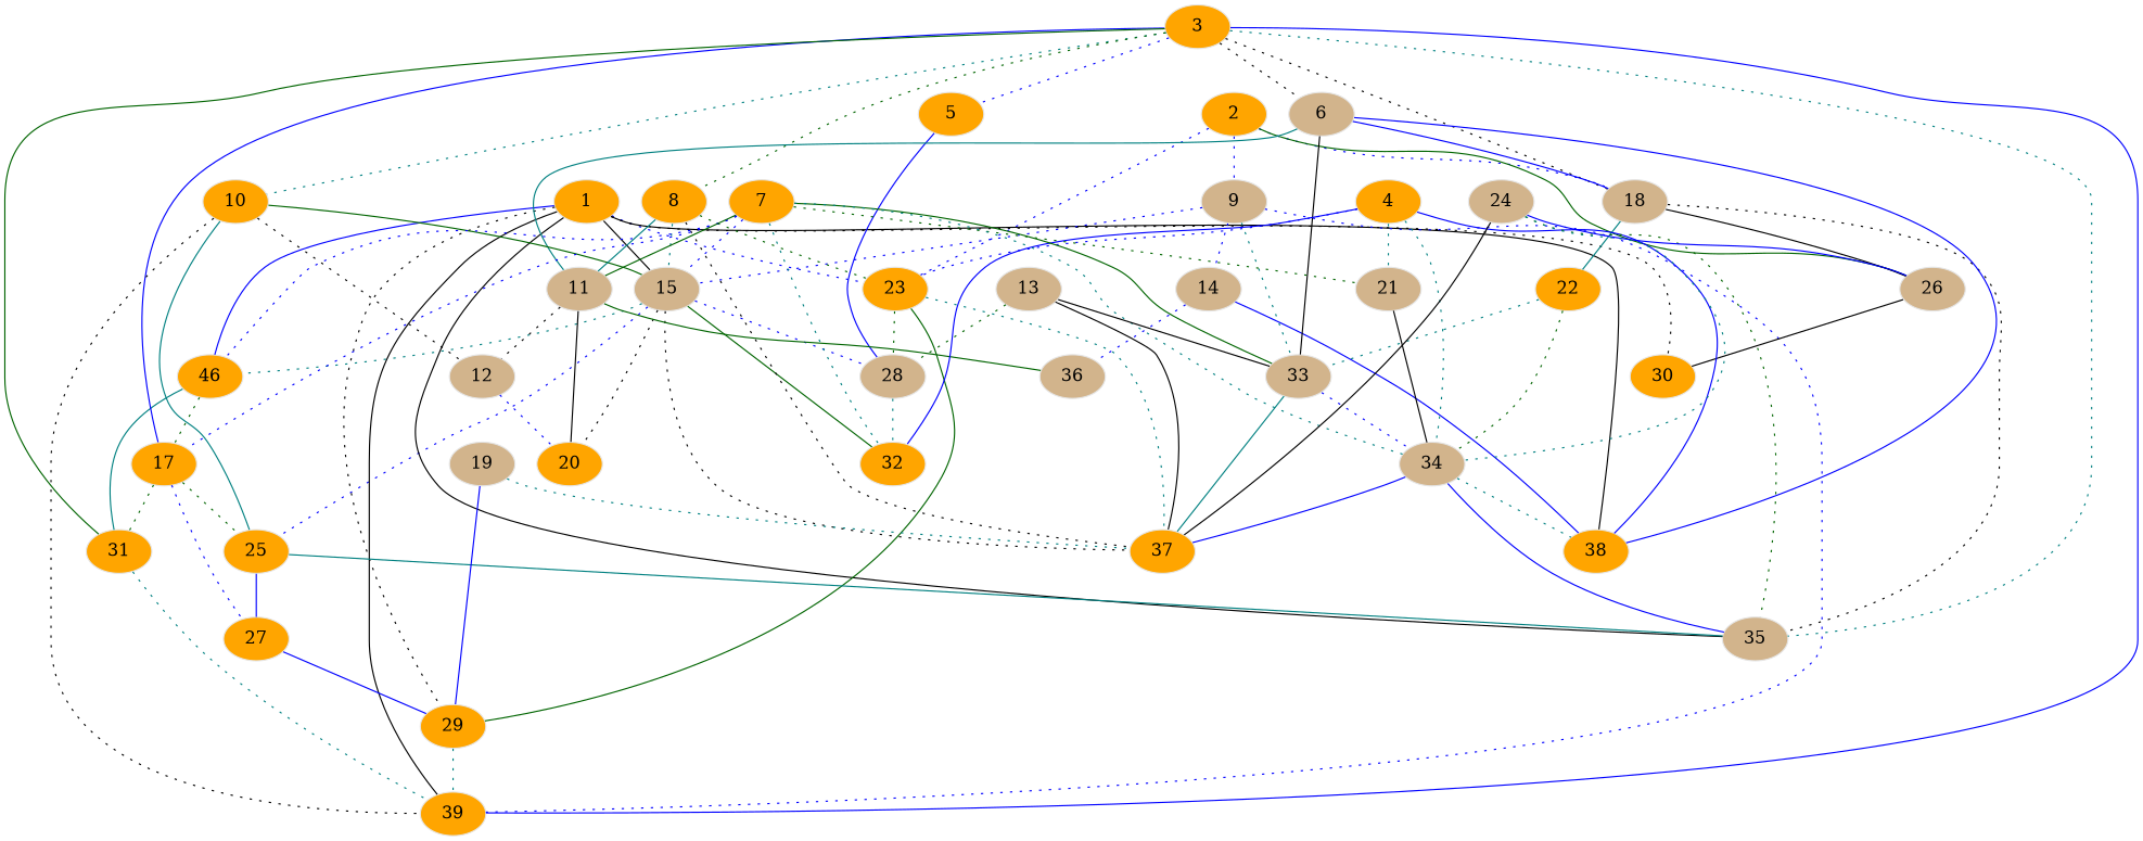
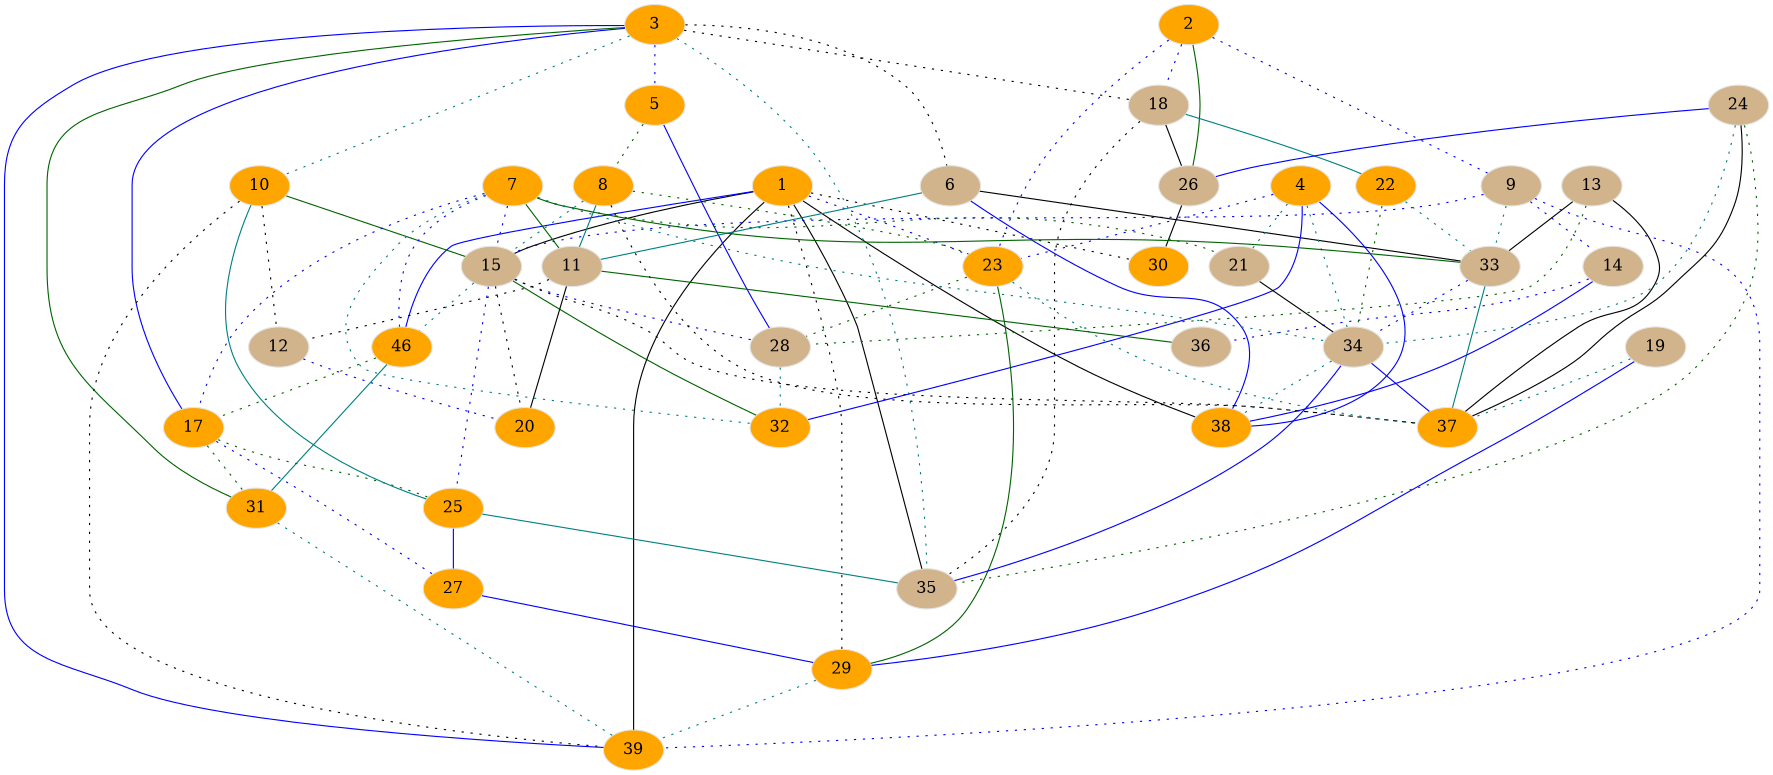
  graph {
    node [color=gray90 fillcolor=orange style=filled]
    edge [color=blue style=dotted weight=1.0]
    15 [fillcolor=tan]
    1
    n3 [label=46]
    23
    29
    30
    35 [fillcolor=tan]
    38
    39
    32
    28 [fillcolor=tan]
    37
    25
    20
    17
    31
    2
    9 [fillcolor=tan]
    18 [fillcolor=tan]
    26 [fillcolor=tan]
    33 [fillcolor=tan]
    14 [fillcolor=tan]
    22
    3
    5
    6 [fillcolor=tan]
    10
    8
    11 [fillcolor=tan]
    12 [fillcolor=tan]
    27
    4
    21 [fillcolor=tan]
    34 [fillcolor=tan]
    36 [fillcolor=tan]
    7
    13 [fillcolor=tan]
    19 [fillcolor=tan]
    24 [fillcolor=tan]
    15 -- n3 [color=teal weight=2.0]
    15 -- 32 [color=darkgreen style=solid]
    15 -- 28
    15 -- 37 [color=black]
    15 -- 25
    15 -- 20 [color=black]
    1 -- 15 [color=black style=solid]
    1 -- n3 [style=solid weight=2.0]
    1 -- 23
    1 -- 29 [color=black]
    1 -- 30 [color=black weight=2.0]
    1 -- 35 [color=black style=solid]
    1 -- 38 [color=black style=solid]
    1 -- 39 [color=black style=solid]
    n3 -- 17 [color=darkgreen]
    n3 -- 31 [color=teal style=solid]
    23 -- 29 [color=darkgreen style=solid]
    23 -- 28 [color=darkgreen]
    23 -- 37 [color=teal]
    29 -- 39 [color=teal]
    28 -- 32 [color=teal weight=3.0]
    25 -- 35 [color=teal style=solid]
    25 -- 27 [style=solid]
    17 -- 25 [color=darkgreen]
    17 -- 31 [color=darkgreen]
    17 -- 27
    31 -- 39 [color=teal]
    2 -- 23
    2 -- 9
    2 -- 18
    2 -- 26 [color=darkgreen style=solid]
    9 -- 15
    9 -- 39 [weight=2.0]
    9 -- 33 [color=teal]
    9 -- 14 [weight=2.0]
    18 -- 35 [color=black]
    18 -- 26 [color=black style=solid]
    18 -- 22 [color=teal style=solid weight=2.0]
    26 -- 30 [color=black style=solid]
    33 -- 37 [color=teal style=solid]
    33 -- 34
    14 -- 38 [style=solid]
    14 -- 36
    22 -- 33 [color=teal]
    22 -- 34 [color=darkgreen weight=2.0]
    3 -- 35 [color=teal weight=2.0]
    3 -- 39 [style=solid]
    3 -- 17 [style=solid]
    3 -- 31 [color=darkgreen style=solid]
    3 -- 18 [color=black]
    3 -- 5
    3 -- 6 [color=black]
    3 -- 10 [color=teal]
    5 -- 28 [style=solid]
-   3 -- 8 [color=darkgreen]
+   5 -- 8 [color=darkgreen]
    6 -- 38 [style=solid]
-   6 -- 18 [style=solid]
    6 -- 33 [color=black style=solid weight=2.0]
    6 -- 11 [color=teal style=solid]
    10 -- 15 [color=darkgreen style=solid]
    10 -- 39 [color=black]
    10 -- 25 [color=teal style=solid]
    10 -- 12 [color=black weight=2.0]
    8 -- 15 [color=teal]
    8 -- 23 [color=darkgreen]
    8 -- 37 [color=black]
    8 -- 11 [color=teal style=solid weight=2.0]
    11 -- 20 [color=black style=solid]
    11 -- 12 [color=black]
    11 -- 36 [color=darkgreen style=solid]
    12 -- 20
    27 -- 29 [style=solid]
    4 -- 23
    4 -- 38 [style=solid]
    4 -- 32 [style=solid]
    4 -- 21 [color=teal]
    4 -- 34 [color=teal]
    21 -- 34 [color=black style=solid]
    34 -- 35 [style=solid]
    34 -- 38 [color=teal]
    34 -- 37 [style=solid]
    7 -- 15
    7 -- n3
    7 -- 32 [color=teal]
    7 -- 17
    7 -- 33 [color=darkgreen style=solid]
    7 -- 11 [color=darkgreen style=solid]
    7 -- 21 [color=darkgreen]
    7 -- 34 [color=teal]
    13 -- 28 [color=darkgreen]
    13 -- 37 [color=black style=solid]
    13 -- 33 [color=black style=solid]
    19 -- 29 [style=solid]
    19 -- 37 [color=teal]
    24 -- 35 [color=darkgreen]
    24 -- 37 [color=black style=solid]
    24 -- 26 [style=solid]
    24 -- 34 [color=teal]
  }
